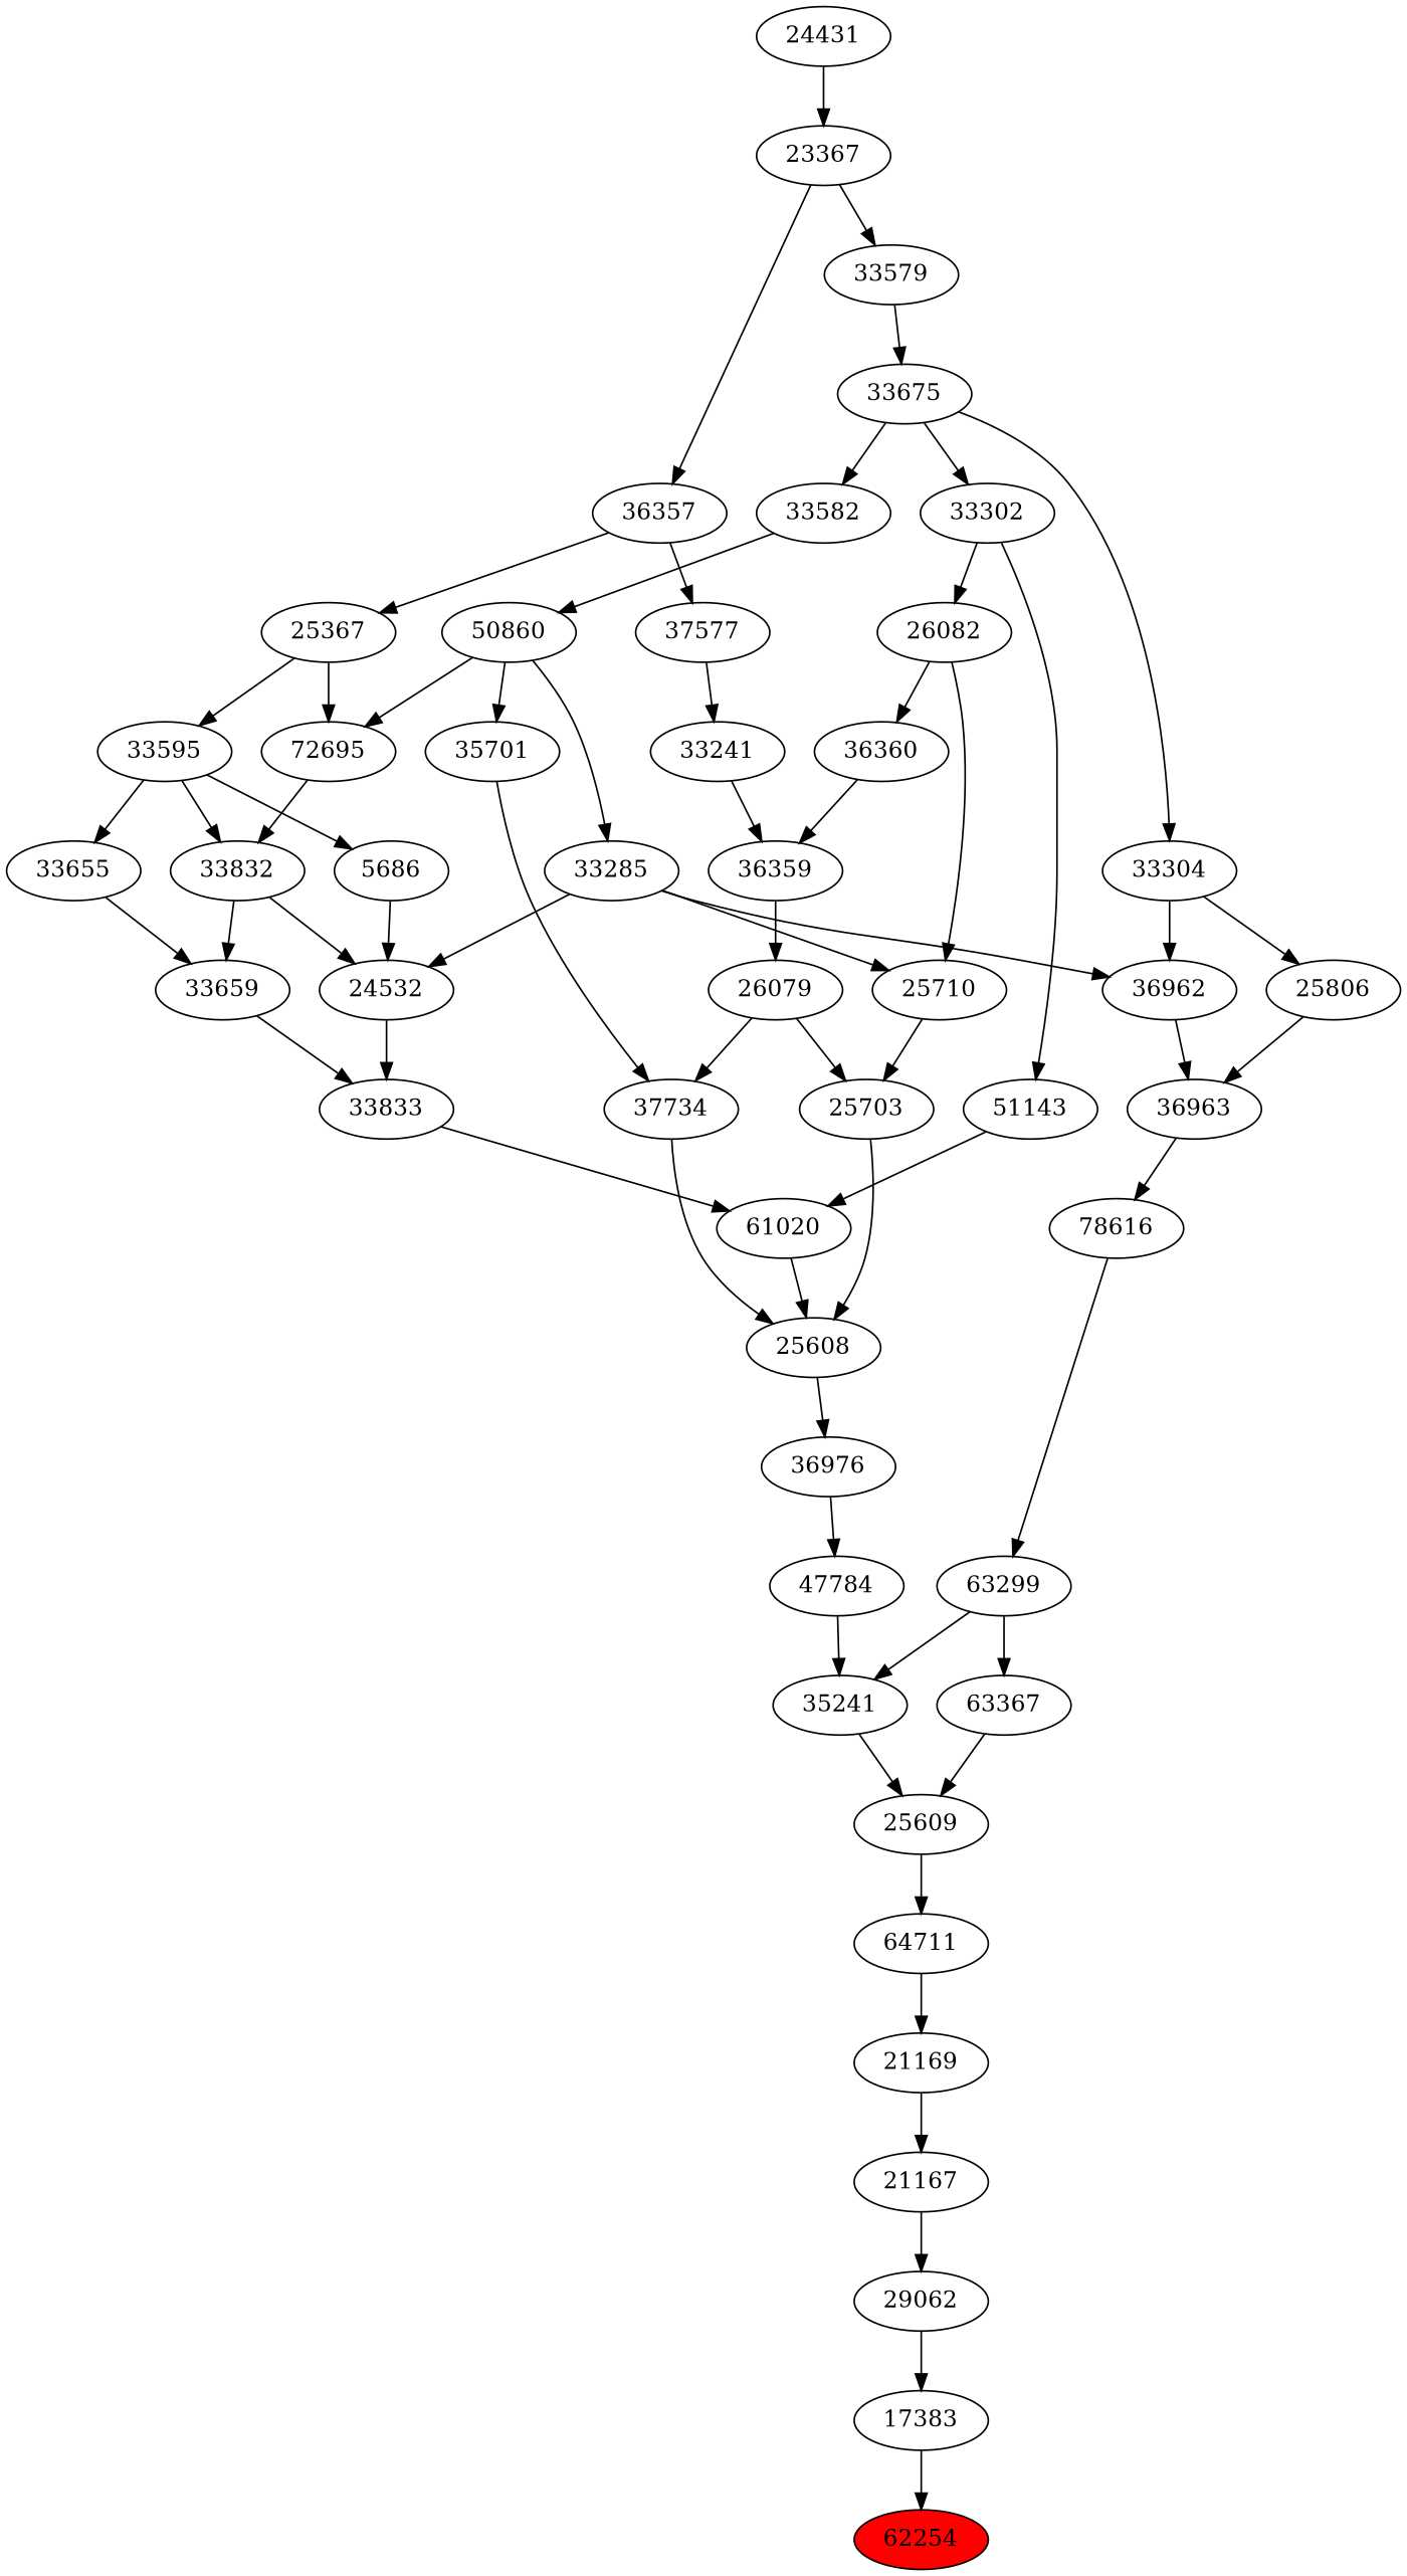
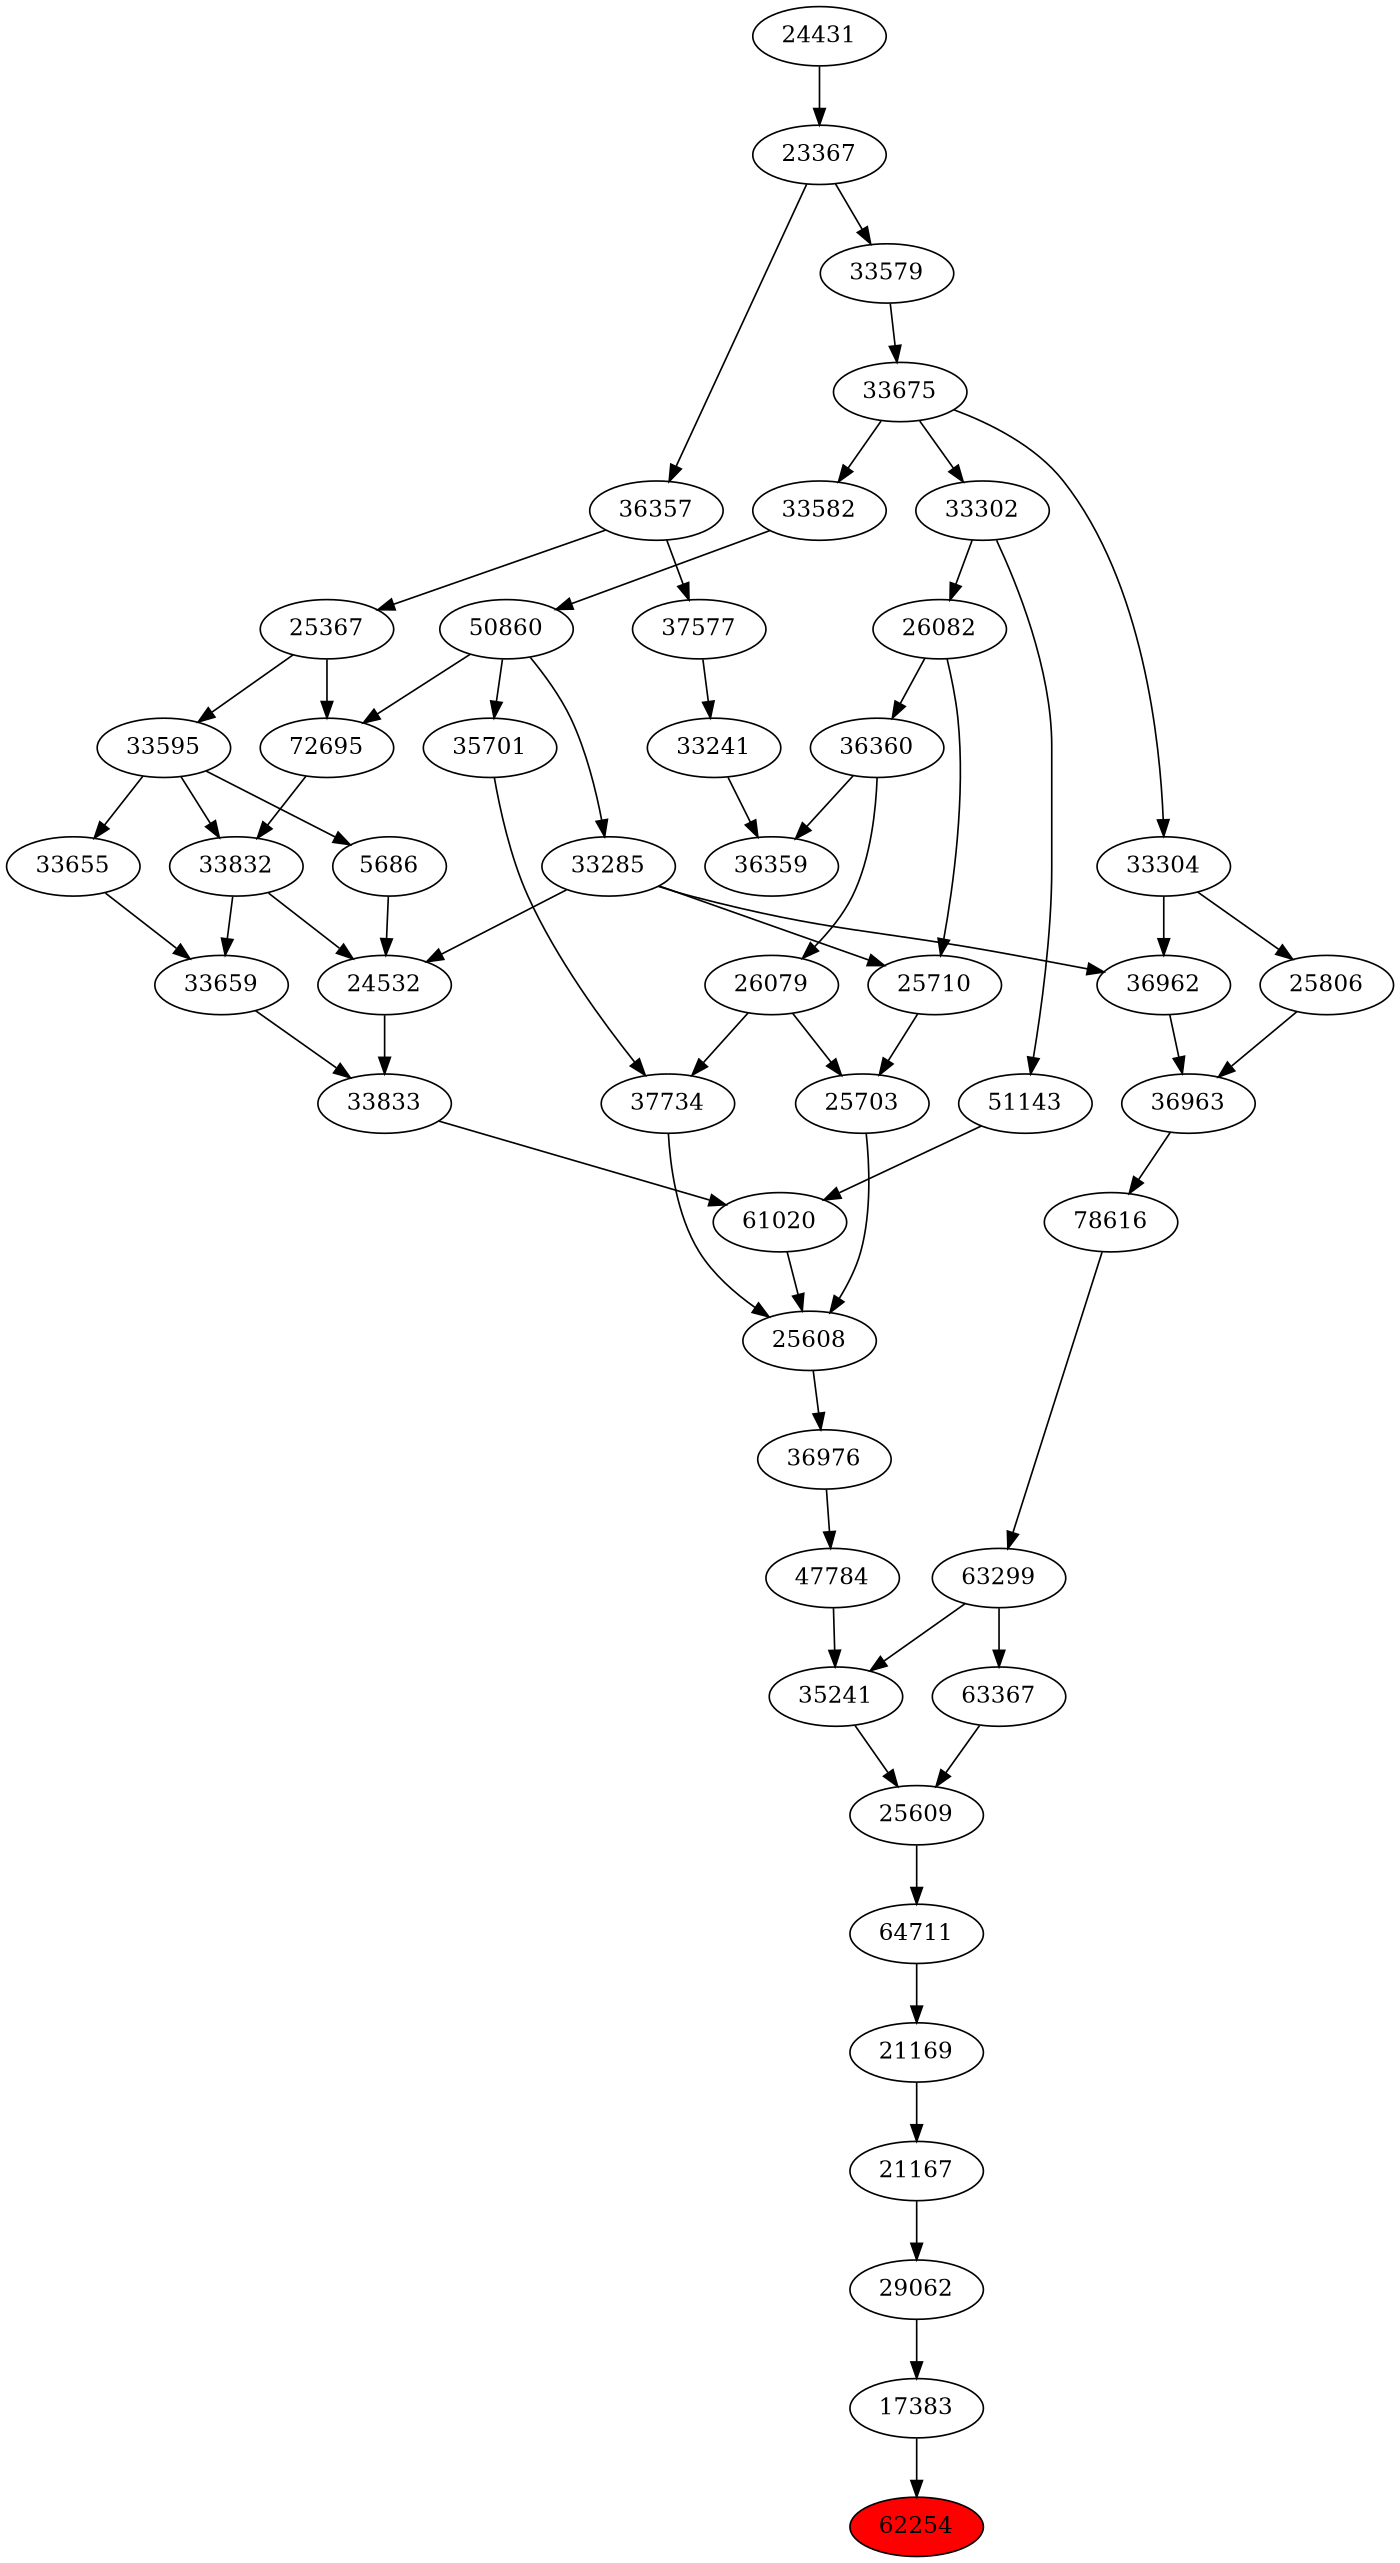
  strict digraph {
    n1 [fillcolor=red label=62254 style=filled]
    n2 [label=17383]
    n3 [label=29062]
    n4 [label=21167]
    n5 [label=21169]
    n6 [label=64711]
    n7 [label=25609]
    n8 [label=35241]
    n9 [label=63367]
    n10 [label=47784]
    n11 [label=63299]
    n12 [label=36976]
    n13 [label=78616]
    n14 [label=25608]
    n15 [label=36963]
    n16 [label=25703]
    n17 [label=37734]
    n18 [label=61020]
    n19 [label=36962]
    n20 [label=25806]
    n21 [label=26079]
    n22 [label=25710]
    n23 [label=35701]
    n24 [label=51143]
    n25 [label=33833]
    n26 [label=33285]
    n27 [label=24532]
    n28 [label=33304]
    n29 [label=36359]
    n30 [label=26082]
    n31 [label=36360]
    n32 [label=50860]
    n33 [label=72695]
    n34 [label=33832]
    n35 [label=33302]
    n36 [label=33659]
    n37 [label=33675]
    n38 [label=33582]
    n39 [label=33241]
    n40 [label=33655]
    n41 [label=5686]
    n42 [label=33579]
    n43 [label=37577]
    n44 [label=33595]
    n45 [label=23367]
    n46 [label=36357]
    n47 [label=25367]
    n48 [label=24431]
    n2 -> n1
    n3 -> n2
    n4 -> n3
    n5 -> n4
    n6 -> n5
    n7 -> n6
    n8 -> n7
    n9 -> n7
    n10 -> n8
    n11 -> n8
    n11 -> n9
    n12 -> n10
    n13 -> n11
    n14 -> n12
    n15 -> n13
    n16 -> n14
    n17 -> n14
    n18 -> n14
    n19 -> n15
    n20 -> n15
    n21 -> n16
    n21 -> n17
    n22 -> n16
    n23 -> n17
    n24 -> n18
    n25 -> n18
    n26 -> n19
    n26 -> n22
    n26 -> n27
    n27 -> n25
    n28 -> n19
    n28 -> n20
-   n29 -> n21
+   n31 -> n21
    n30 -> n22
    n30 -> n31
    n31 -> n29
    n32 -> n23
    n32 -> n26
    n32 -> n33
    n33 -> n34
    n34 -> n27
    n34 -> n36
    n35 -> n24
    n35 -> n30
    n36 -> n25
    n37 -> n28
    n37 -> n35
    n37 -> n38
    n38 -> n32
    n39 -> n29
    n40 -> n36
    n41 -> n27
    n42 -> n37
    n43 -> n39
    n44 -> n34
    n44 -> n40
    n44 -> n41
    n45 -> n42
    n45 -> n46
    n46 -> n43
    n46 -> n47
    n47 -> n33
    n47 -> n44
    n48 -> n45
  }
